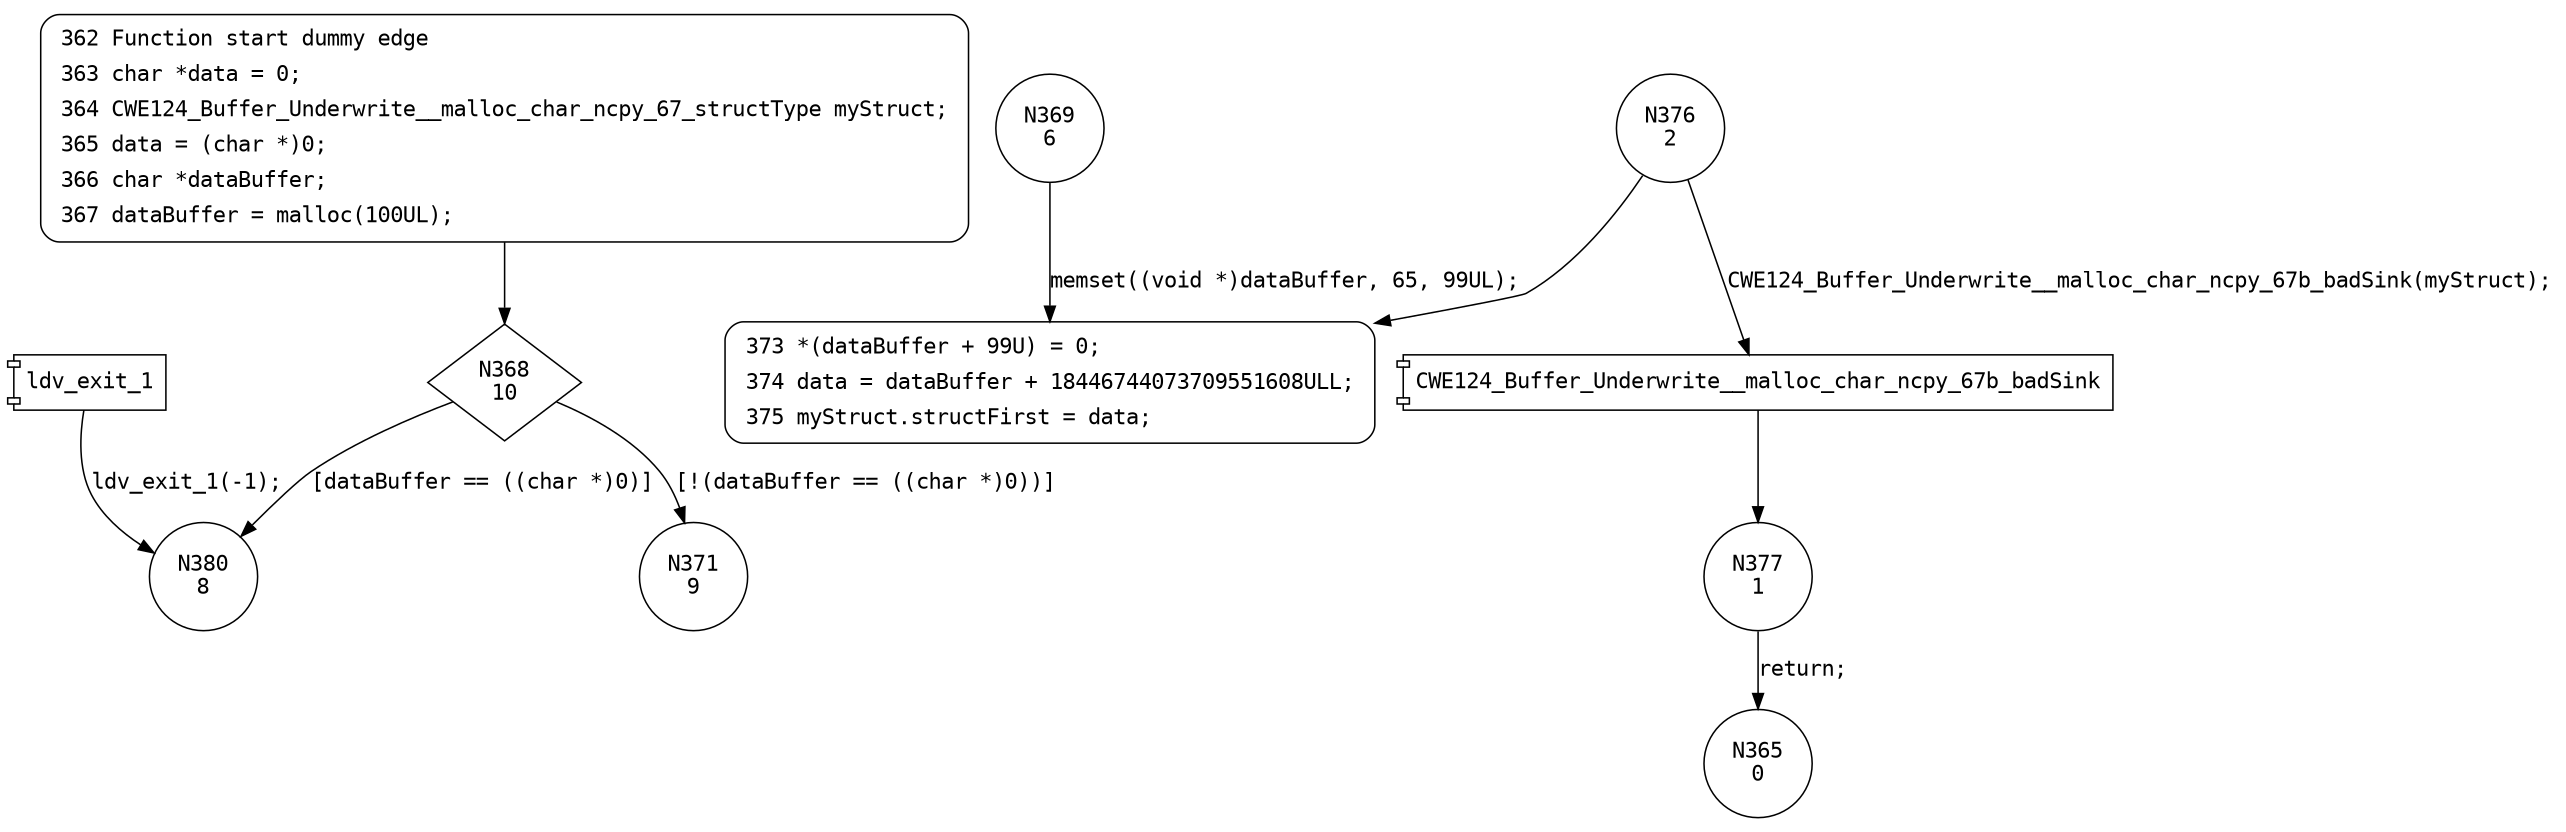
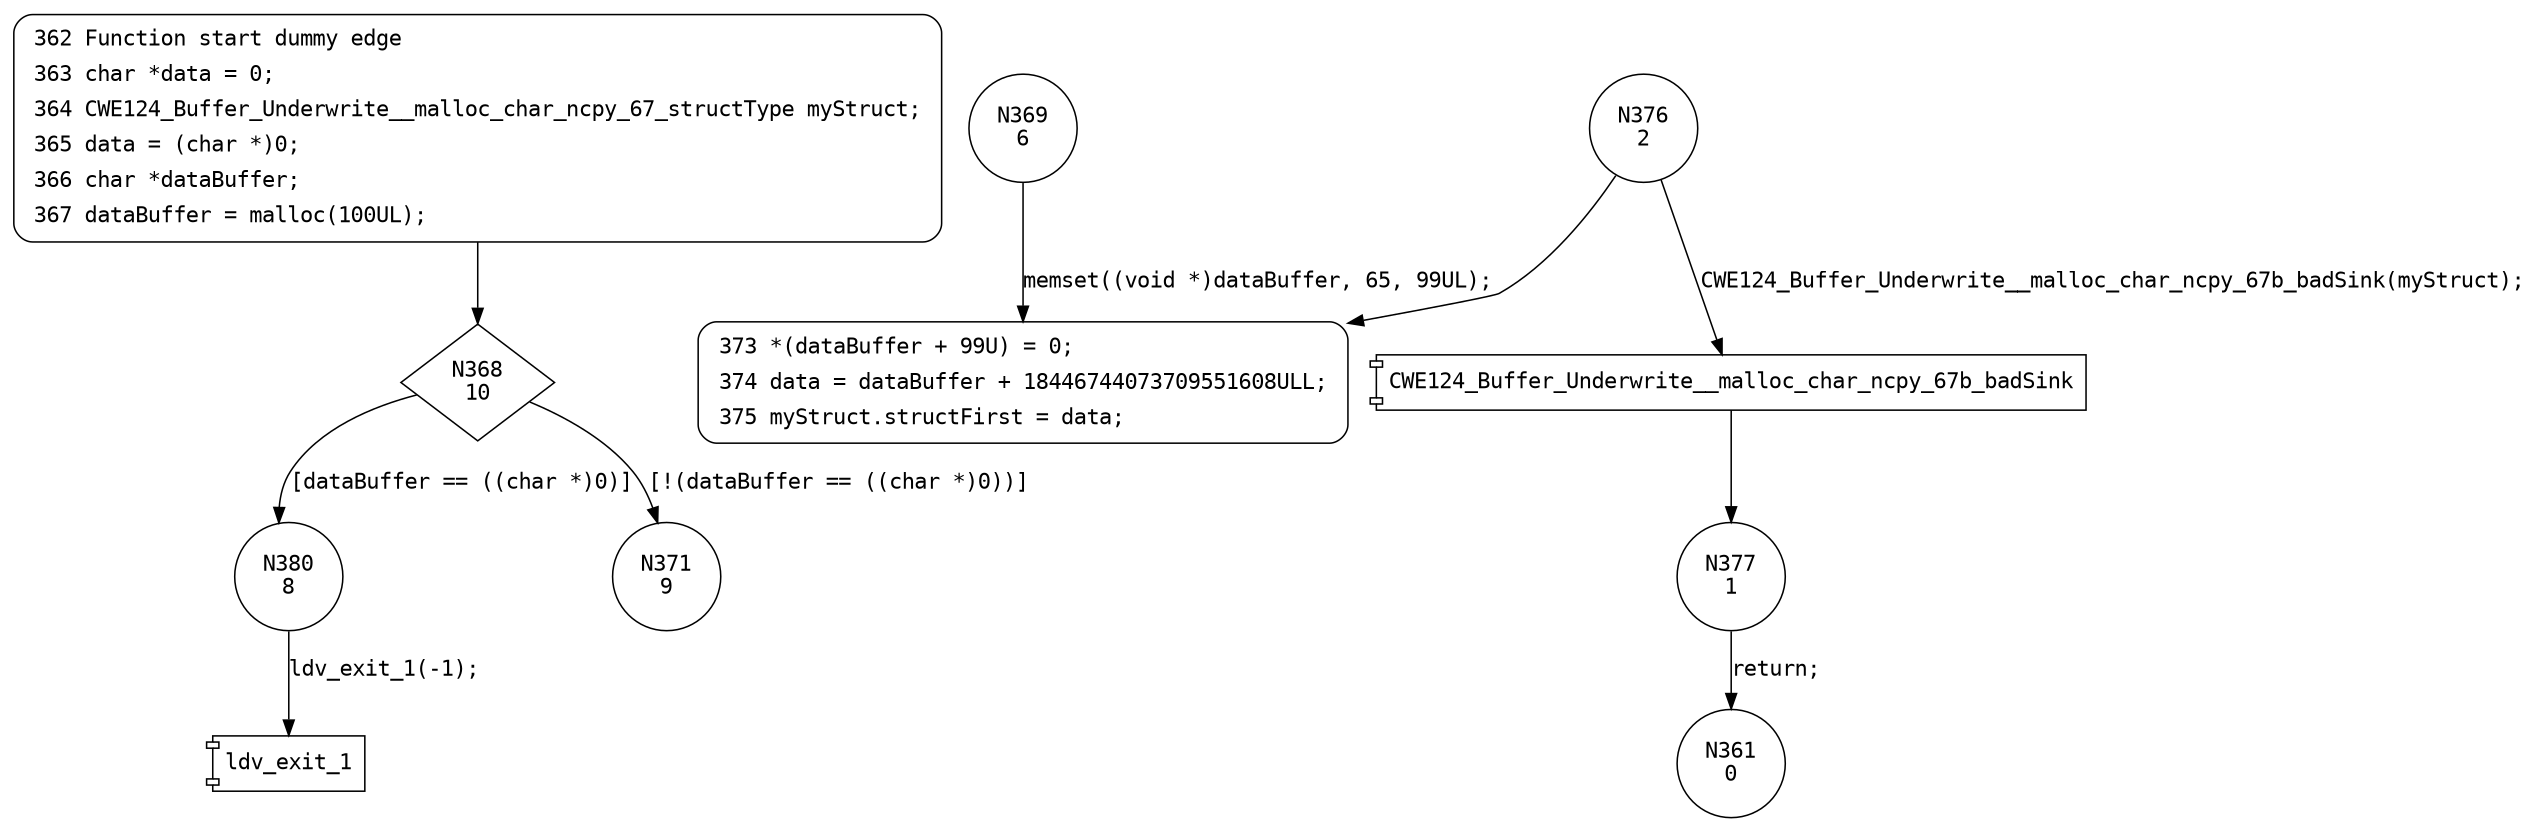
  digraph {
    fontname="DejaVu Sans Mono"
    node [fontname="DejaVu Sans Mono" shape=circle]
    edge [fontname="DejaVu Sans Mono"]
    n1 [label="N368\n10" shape=diamond]
    n2 [label="N380\n8"]
    n3 [label="N371\n9"]
    n4 [label=ldv_exit_1 shape=component]
    n5 [label="N369\n6"]
    n6 [fillcolor=white label=<<table border="0" cellborder="0" cellpadding="3" bgcolor="white"><tr><td align="right">373</td><td align="left">*(dataBuffer + 99U) = 0;</td></tr><tr><td align="right">374</td><td align="left">data = dataBuffer + 18446744073709551608ULL;</td></tr><tr><td align="right">375</td><td align="left">myStruct.structFirst = data;</td></tr></table>> penwidth=1 shape=Mrecord style="filled,bold"]
    n7 [label="N376\n2"]
    n8 [label=CWE124_Buffer_Underwrite__malloc_char_ncpy_67b_badSink shape=component]
    n9 [label="N377\n1"]
-   n10 [label="N365\n0"]
+   n10 [label="N361\n0"]
    n11 [fillcolor=white label=<<table border="0" cellborder="0" cellpadding="3" bgcolor="white"><tr><td align="right">362</td><td align="left">Function start dummy edge</td></tr><tr><td align="right">363</td><td align="left">char *data = 0;</td></tr><tr><td align="right">364</td><td align="left">CWE124_Buffer_Underwrite__malloc_char_ncpy_67_structType myStruct;</td></tr><tr><td align="right">365</td><td align="left">data = (char *)0;</td></tr><tr><td align="right">366</td><td align="left">char *dataBuffer;</td></tr><tr><td align="right">367</td><td align="left">dataBuffer = malloc(100UL);</td></tr></table>> penwidth=1 shape=Mrecord style="filled,bold"]
    n1 -> n2 [label="[dataBuffer == ((char *)0)]"]
    n1 -> n3 [label="[!(dataBuffer == ((char *)0))]"]
-   n4 -> n2 [label="ldv_exit_1(-1);"]
+   n2 -> n4 [label="ldv_exit_1(-1);"]
    n5 -> n6 [label="memset((void *)dataBuffer, 65, 99UL);"]
    n7 -> n6
    n7 -> n8 [label="CWE124_Buffer_Underwrite__malloc_char_ncpy_67b_badSink(myStruct);"]
    n8 -> n9
    n9 -> n10 [label="return;"]
    n11 -> n1
  }
